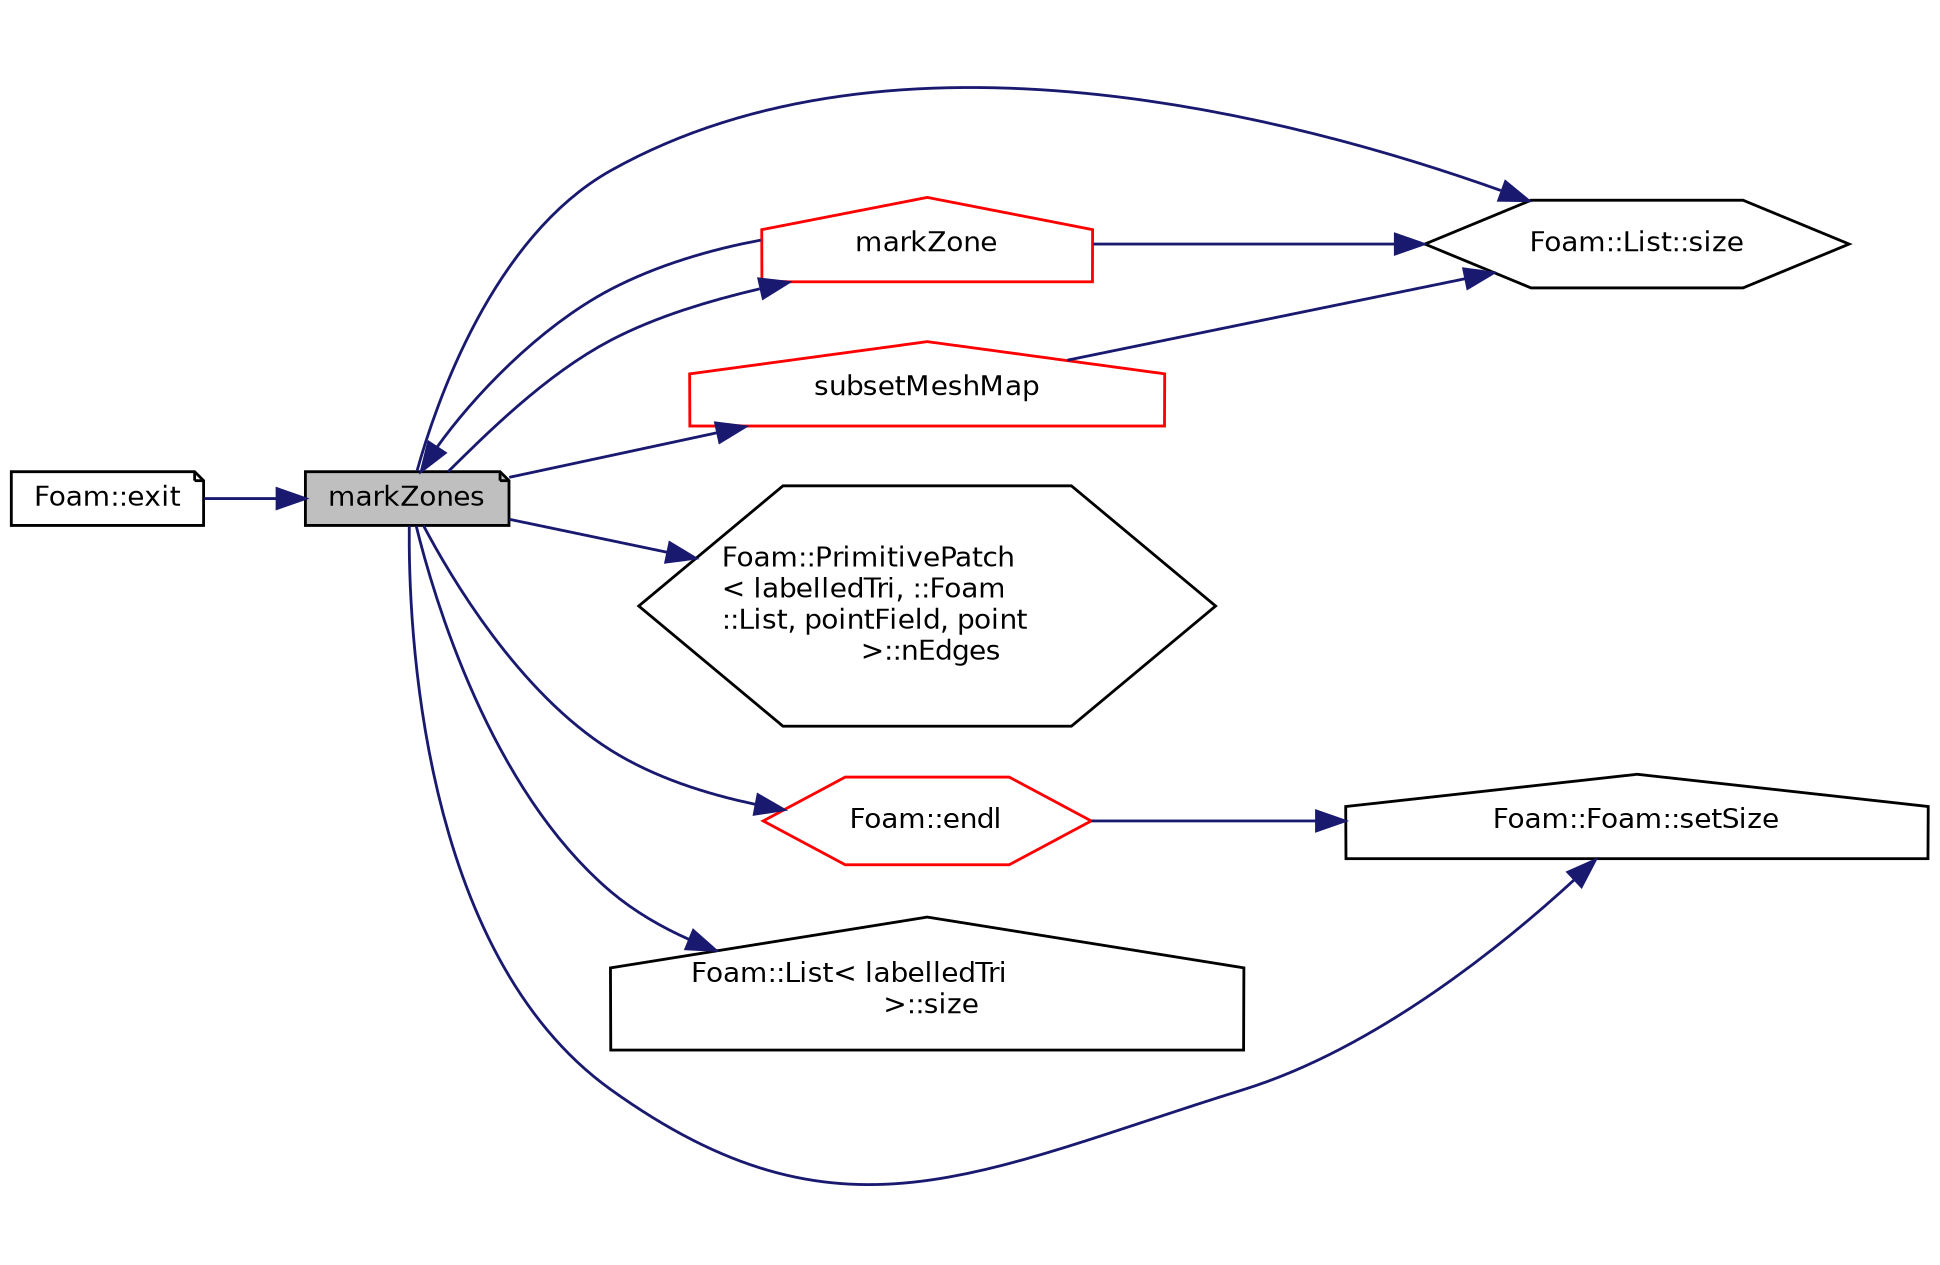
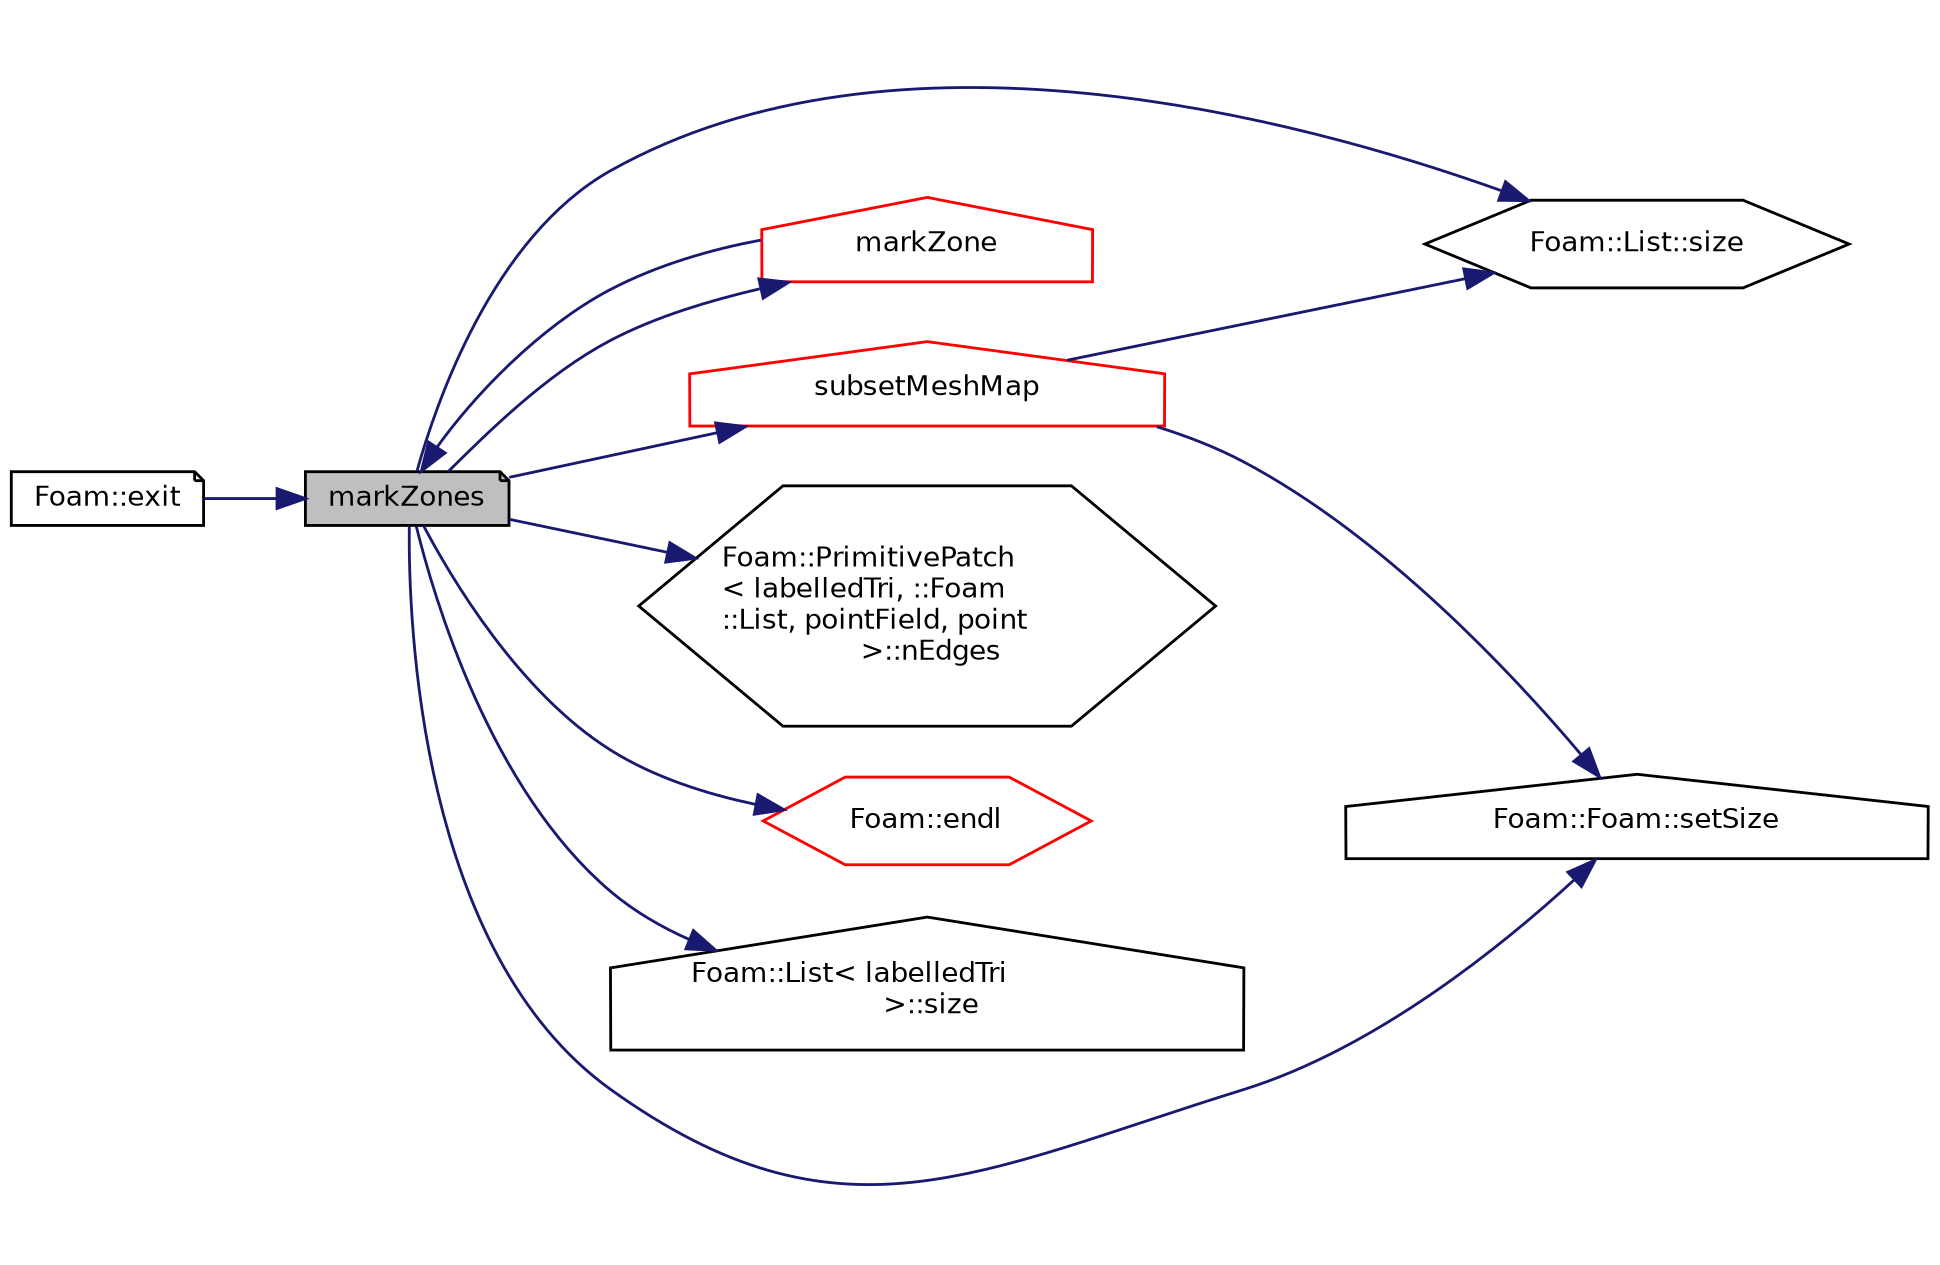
  digraph {
    rankdir=LR
    node [color=black fontname=Helvetica fontsize=10 shape=house]
    edge [color=midnightblue fontname=Helvetica fontsize=10 labelfontname=Helvetica labelfontsize=10 style=solid]
    n1 [fillcolor=grey75 fontcolor=black height=0.2 label=markZones shape=note style=filled width=0.4]
    n2 [color=red height=0.2 label="Foam::endl" shape=hexagon width=0.4]
    n3 [color=red height=0.2 label=markZone width=0.4]
    n4 [height=0.2 label="Foam::List::size" shape=hexagon width=0.4]
    n5 [height=0.2 label="Foam::PrimitivePatch\l\< labelledTri, ::Foam\l::List, pointField, point\l \>::nEdges" shape=hexagon width=0.4]
    n6 [height=0.2 label="Foam::Foam::setSize" width=0.4]
    n7 [height=0.2 label="Foam::List\< labelledTri\l \>::size" width=0.4]
    n8 [color=red height=0.2 label=subsetMeshMap width=0.4]
    n9 [height=0.2 label="Foam::exit" shape=note width=0.4]
    n1 -> n2
    n1 -> n3
    n1 -> n4
    n1 -> n5
    n1 -> n6
    n1 -> n7
    n1 -> n8
    n3 -> n1
-   n3 -> n4
    n8 -> n4
-   n2 -> n6
+   n8 -> n6
    n9 -> n1
  }
